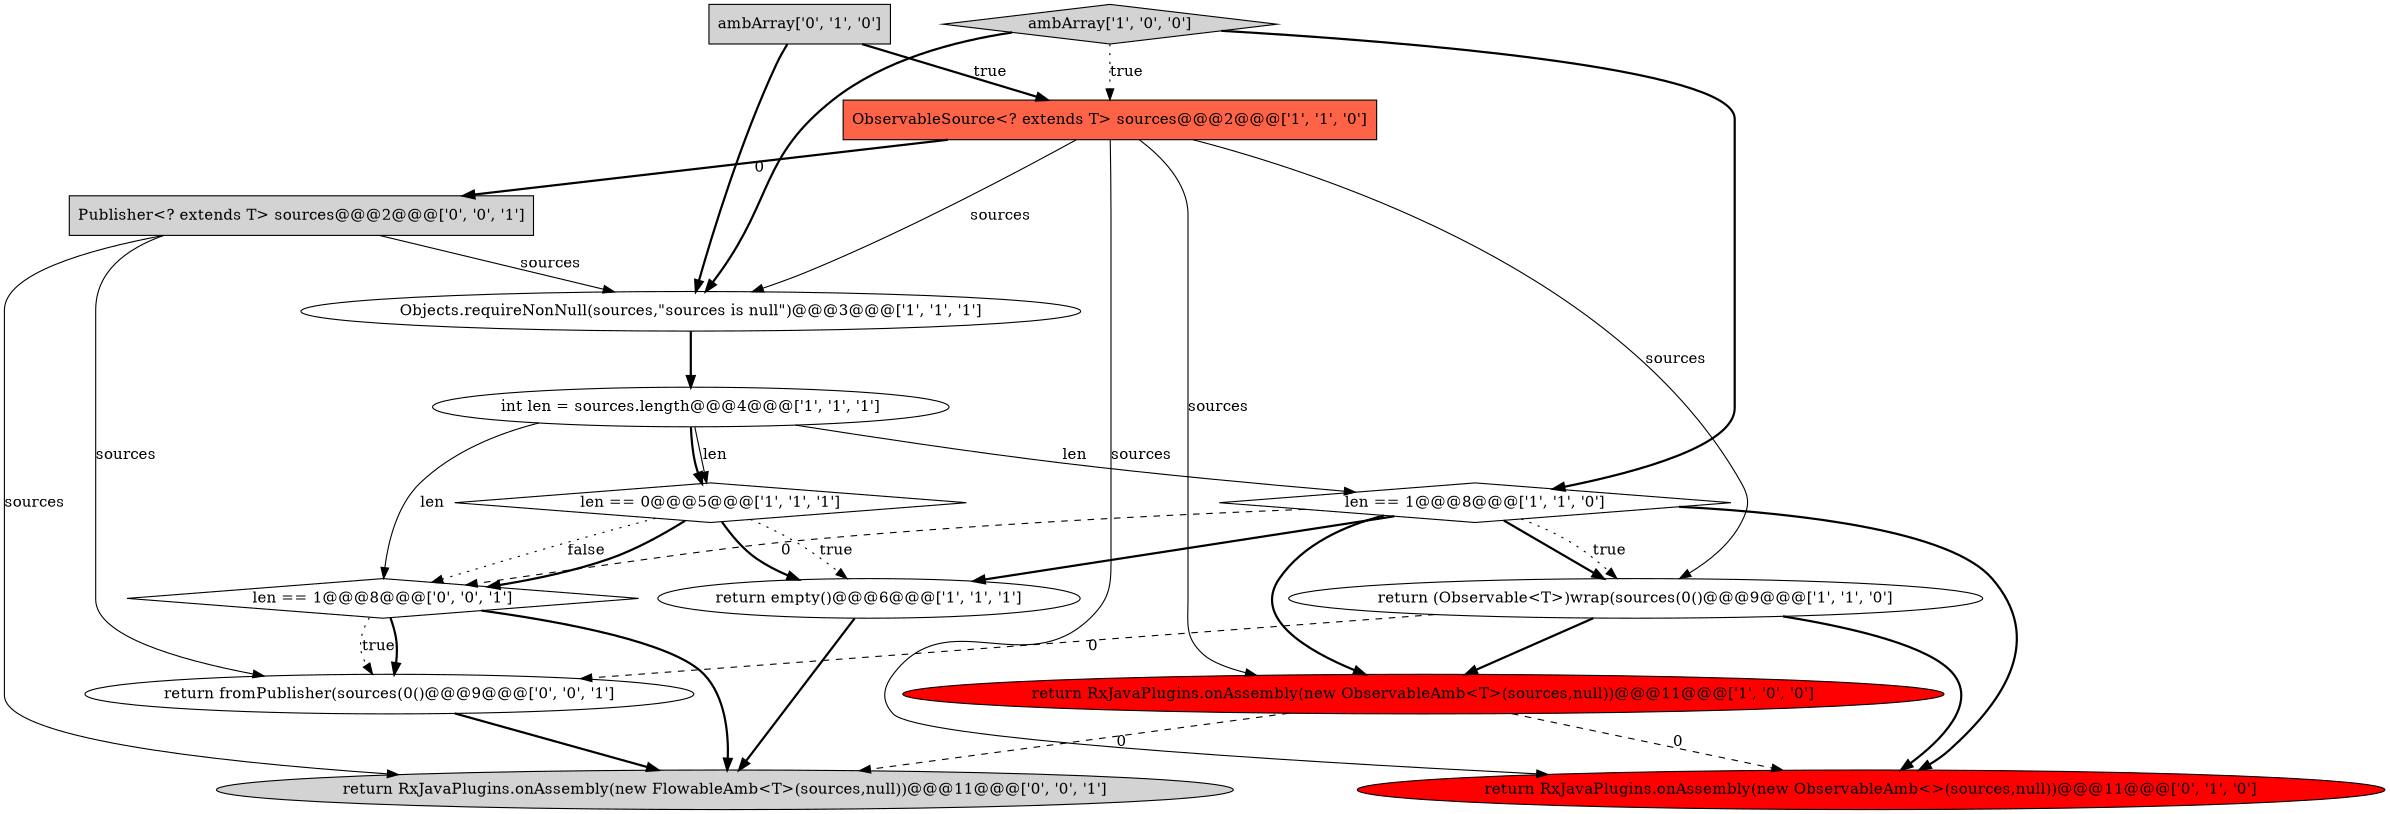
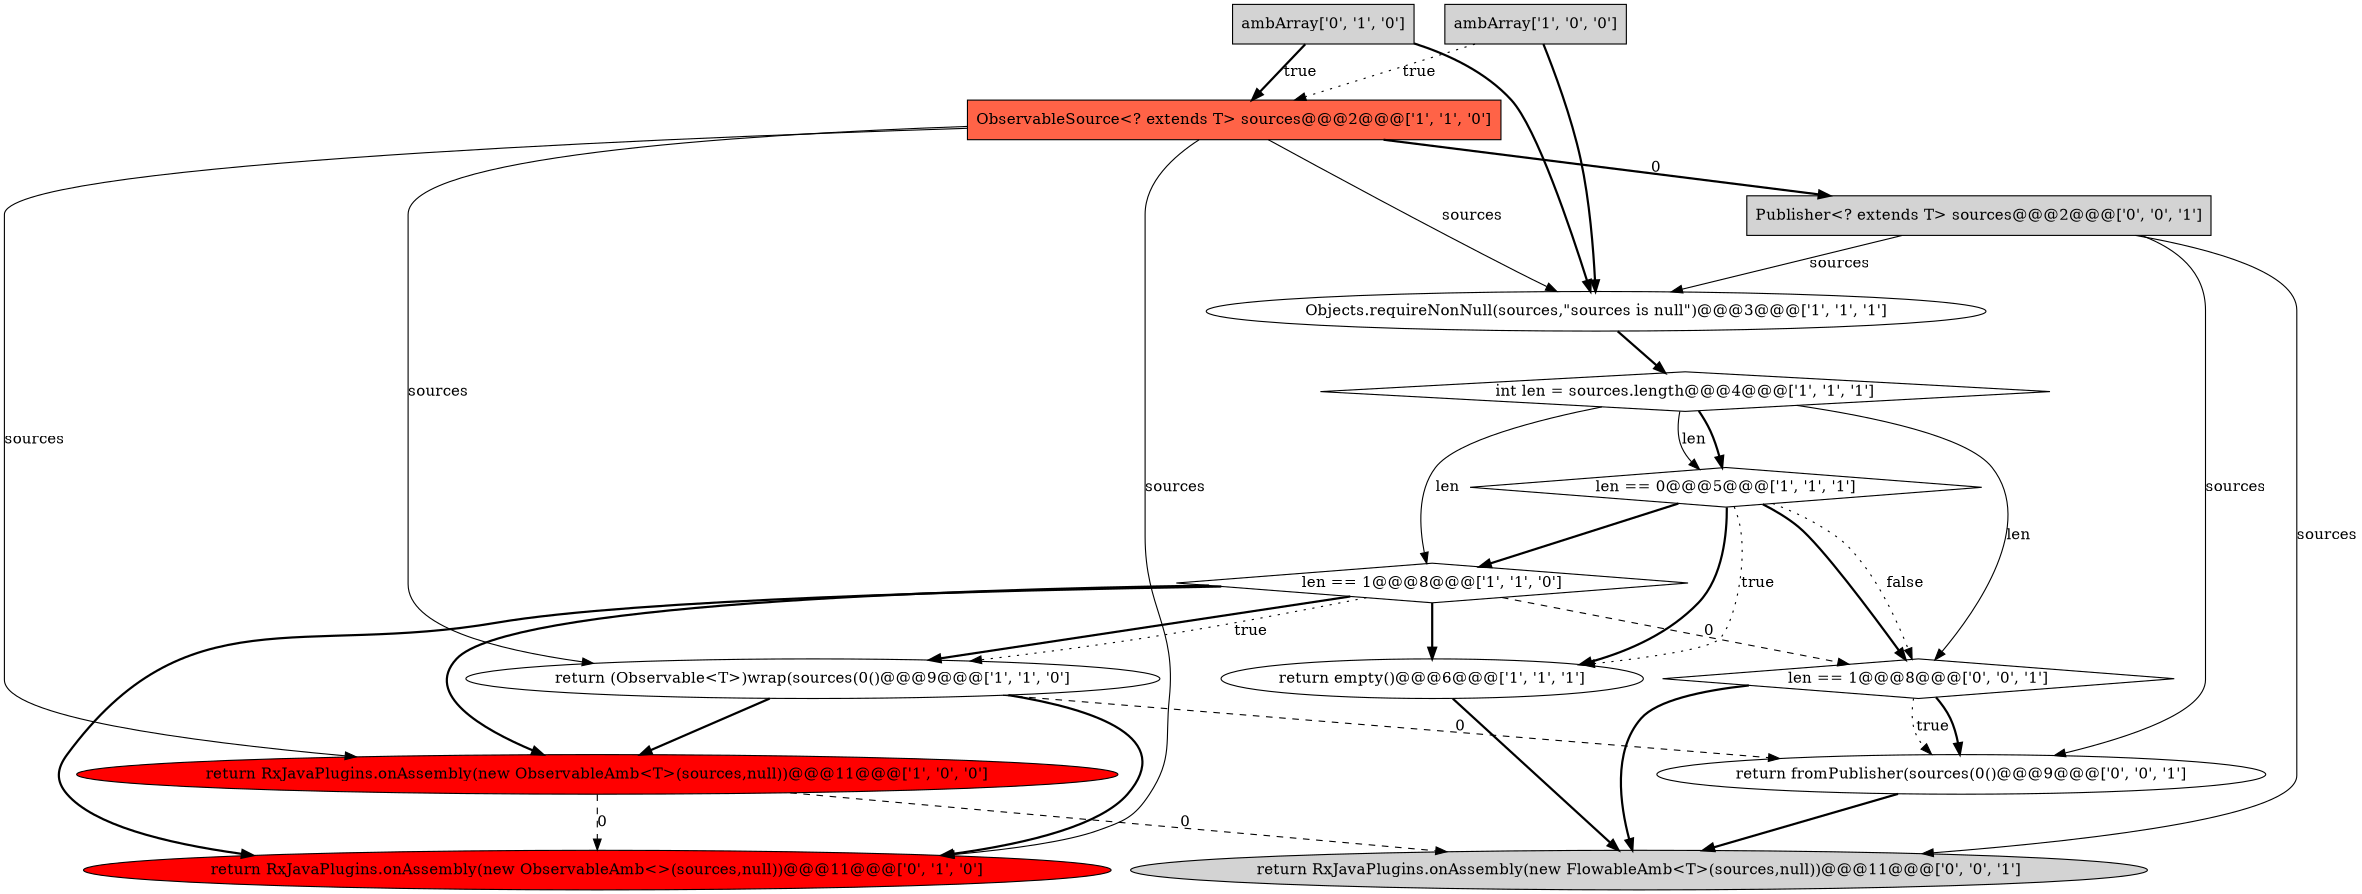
  digraph {
    node [fillcolor=white shape=ellipse style=filled]
    edge [style=bold]
    n1 [label="return empty()@@@6@@@['1', '1', '1']"]
    n2 [fillcolor=lightgray label="return RxJavaPlugins.onAssembly(new FlowableAmb<T>(sources,null))@@@11@@@['0', '0', '1']"]
    n3 [label="len == 1@@@8@@@['1', '1', '0']" shape=diamond]
    n4 [label="return (Observable<T>)wrap(sources(0()@@@9@@@['1', '1', '0']"]
    n5 [fillcolor=red label="return RxJavaPlugins.onAssembly(new ObservableAmb<>(sources,null))@@@11@@@['0', '1', '0']"]
    n6 [fillcolor=red label="return RxJavaPlugins.onAssembly(new ObservableAmb<T>(sources,null))@@@11@@@['1', '0', '0']"]
    n7 [label="len == 1@@@8@@@['0', '0', '1']" shape=diamond]
    n8 [fillcolor=tomato label="ObservableSource<? extends T> sources@@@2@@@['1', '1', '0']" shape=box]
    n9 [label="Objects.requireNonNull(sources,\"sources is null\")@@@3@@@['1', '1', '1']"]
    n10 [fillcolor=lightgray label="Publisher<? extends T> sources@@@2@@@['0', '0', '1']" shape=box]
-   n11 [label="int len = sources.length@@@4@@@['1', '1', '1']"]
+   n11 [label="int len = sources.length@@@4@@@['1', '1', '1']" shape=diamond]
    n12 [label="return fromPublisher(sources(0()@@@9@@@['0', '0', '1']"]
    n13 [fillcolor=lightgray label="ambArray['0', '1', '0']" shape=box]
    n14 [label="len == 0@@@5@@@['1', '1', '1']" shape=diamond]
-   n15 [fillcolor=lightgray label="ambArray['1', '0', '0']" shape=diamond]
+   n15 [fillcolor=lightgray label="ambArray['1', '0', '0']" shape=box]
    n1 -> n2
    n3 -> n1
    n3 -> n4
    n3 -> n4 [label=true style=dotted]
    n3 -> n5
    n3 -> n6
    n3 -> n7 [label=0 style=dashed]
    n4 -> n5
    n4 -> n6
    n4 -> n12 [label=0 style=dashed]
    n6 -> n2 [label=0 style=dashed]
    n6 -> n5 [label=0 style=dashed]
    n7 -> n2
    n7 -> n12 [label=true style=dotted]
    n7 -> n12
    n8 -> n4 [label=sources style=solid]
    n8 -> n5 [label=sources style=solid]
    n8 -> n6 [label=sources style=solid]
    n8 -> n9 [label=sources style=solid]
    n8 -> n10 [label=0]
    n9 -> n11
    n10 -> n2 [label=sources style=solid]
    n10 -> n9 [label=sources style=solid]
    n10 -> n12 [label=sources style=solid]
    n11 -> n3 [label=len style=solid]
    n11 -> n7 [label=len style=solid]
    n11 -> n14
    n11 -> n14 [label=len style=solid]
    n12 -> n2
    n13 -> n8 [label=true]
    n13 -> n9
    n14 -> n1
    n14 -> n1 [label=true style=dotted]
-   n15 -> n3
+   n14 -> n3
    n14 -> n7
    n14 -> n7 [label=false style=dotted]
    n15 -> n8 [label=true style=dotted]
    n15 -> n9
  }
